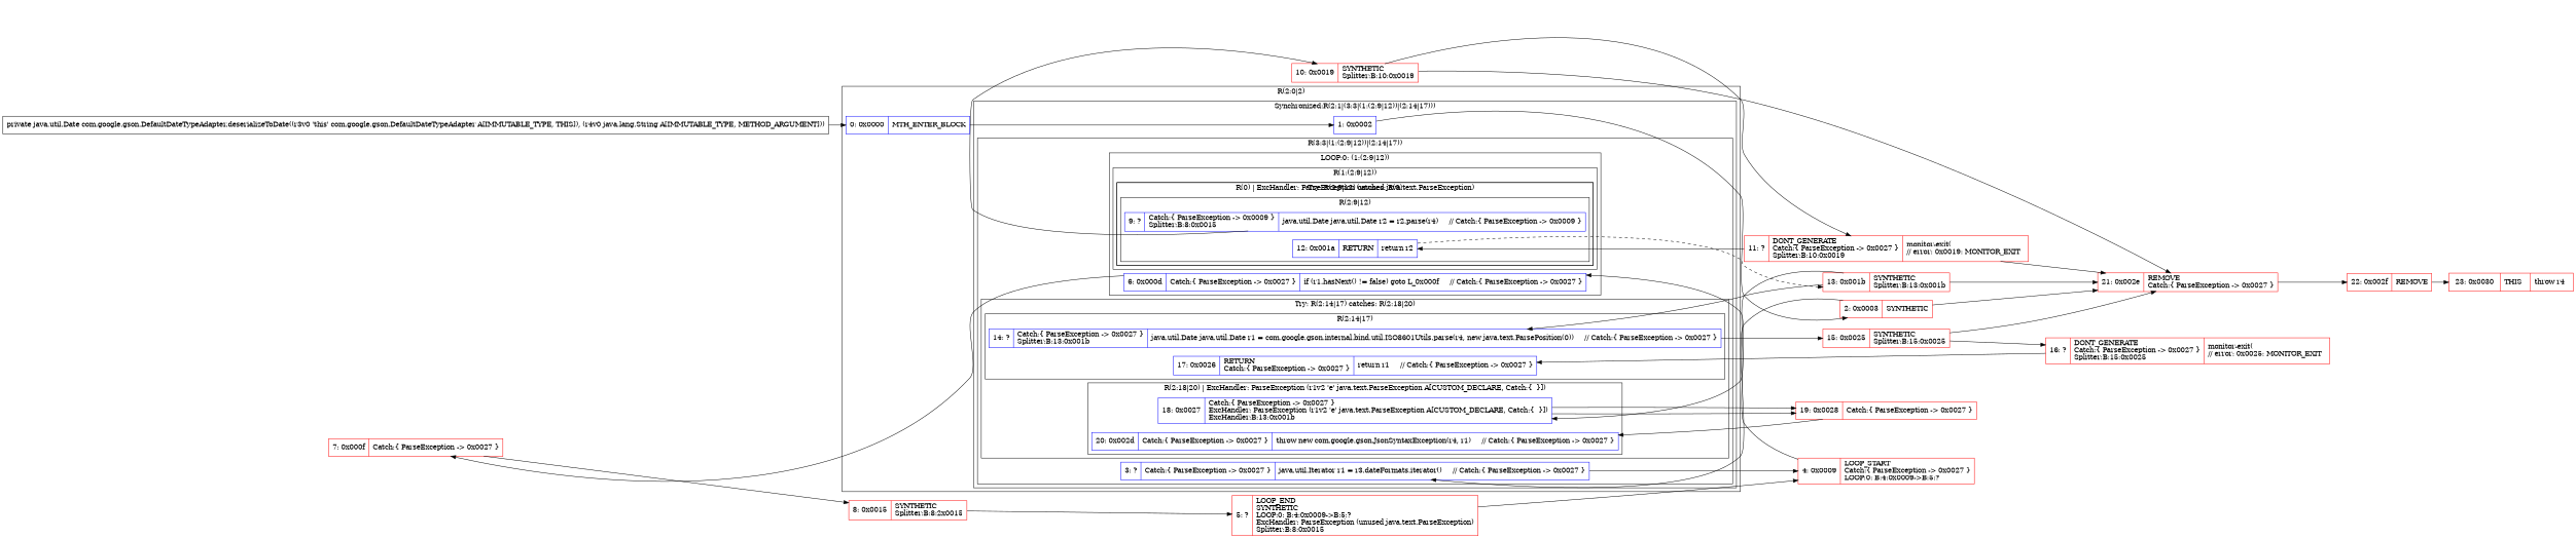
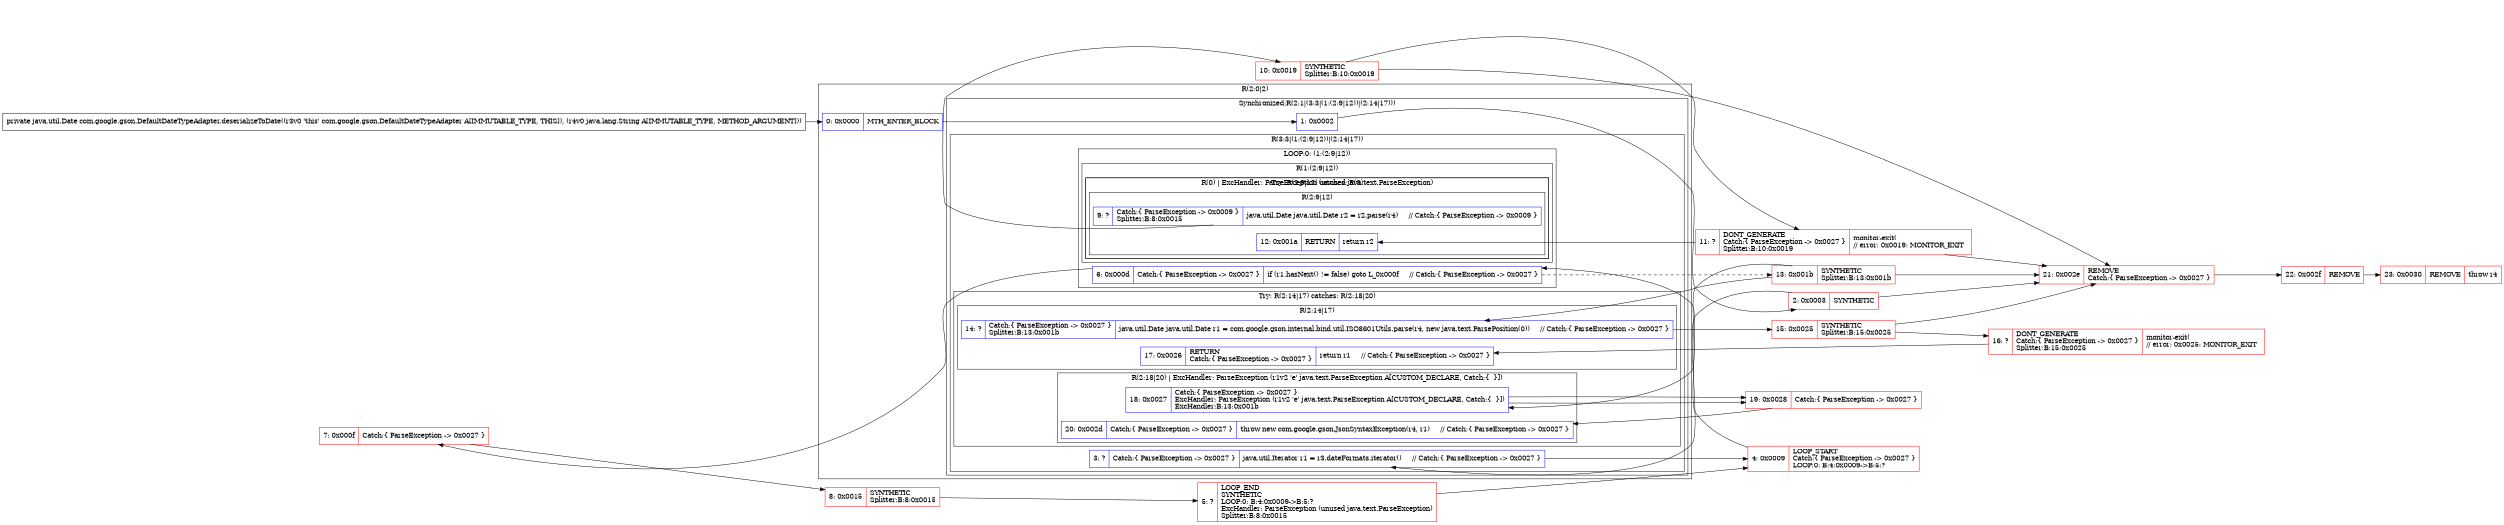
  digraph {
    rankdir=LR
    node [color=red shape=record]
    n1 [color=blue label="{9\:\ ?|Catch:\{ ParseException \-\> 0x0009 \}\lSplitter:B:8:0x0015\l|java.util.Date java.util.Date r2 = r2.parse(r4)     \/\/ Catch:\{ ParseException \-\> 0x0009 \}\l}"]
    n2 [color=blue label="{12\:\ 0x001a|RETURN\l|return r2\l}"]
    n3 [color=blue label="{6\:\ 0x000d|Catch:\{ ParseException \-\> 0x0027 \}\l|if (r1.hasNext() != false) goto L_0x000f     \/\/ Catch:\{ ParseException \-\> 0x0027 \}\l}"]
    n4 [color=blue label="{14\:\ ?|Catch:\{ ParseException \-\> 0x0027 \}\lSplitter:B:13:0x001b\l|java.util.Date java.util.Date r1 = com.google.gson.internal.bind.util.ISO8601Utils.parse(r4, new java.text.ParsePosition(0))     \/\/ Catch:\{ ParseException \-\> 0x0027 \}\l}"]
    n5 [color=blue label="{17\:\ 0x0026|RETURN\lCatch:\{ ParseException \-\> 0x0027 \}\l|return r1     \/\/ Catch:\{ ParseException \-\> 0x0027 \}\l}"]
    n6 [color=blue label="{18\:\ 0x0027|Catch:\{ ParseException \-\> 0x0027 \}\lExcHandler: ParseException (r1v2 'e' java.text.ParseException A[CUSTOM_DECLARE, Catch:\{  \}])\lExcHandler:B:13:0x001b\l}"]
    n7 [color=blue label="{20\:\ 0x002d|Catch:\{ ParseException \-\> 0x0027 \}\l|throw new com.google.gson.JsonSyntaxException(r4, r1)     \/\/ Catch:\{ ParseException \-\> 0x0027 \}\l}"]
    n8 [color=blue label="{3\:\ ?|Catch:\{ ParseException \-\> 0x0027 \}\l|java.util.Iterator r1 = r3.dateFormats.iterator()     \/\/ Catch:\{ ParseException \-\> 0x0027 \}\l}"]
    n9 [color=blue label="{1\:\ 0x0002}"]
    n10 [color=blue label="{0\:\ 0x0000|MTH_ENTER_BLOCK\l}"]
    n11 [label="{10\:\ 0x0019|SYNTHETIC\lSplitter:B:10:0x0019\l}"]
    n12 [label="{7\:\ 0x000f|Catch:\{ ParseException \-\> 0x0027 \}\l}"]
    n13 [label="{13\:\ 0x001b|SYNTHETIC\lSplitter:B:13:0x001b\l}"]
    n14 [label="{15\:\ 0x0025|SYNTHETIC\lSplitter:B:15:0x0025\l}"]
    n15 [label="{19\:\ 0x0028|Catch:\{ ParseException \-\> 0x0027 \}\l}"]
    n16 [label="{4\:\ 0x0009|LOOP_START\lCatch:\{ ParseException \-\> 0x0027 \}\lLOOP:0: B:4:0x0009\-\>B:5:?\l}"]
    n17 [label="{2\:\ 0x0003|SYNTHETIC\l}"]
    n18 [label="{21\:\ 0x002e|REMOVE\lCatch:\{ ParseException \-\> 0x0027 \}\l}"]
-   n19 [label="{8\:\ 0x0015|SYNTHETIC\lSplitter:B:8:2x0015\l}"]
+   n19 [label="{8\:\ 0x0015|SYNTHETIC\lSplitter:B:8:0x0015\l}"]
    n20 [label="{11\:\ ?|DONT_GENERATE\lCatch:\{ ParseException \-\> 0x0027 \}\lSplitter:B:10:0x0019\l|monitor\-exit(\l\/\/ error: 0x0019: MONITOR_EXIT  \l}"]
    n21 [label="{16\:\ ?|DONT_GENERATE\lCatch:\{ ParseException \-\> 0x0027 \}\lSplitter:B:15:0x0025\l|monitor\-exit(\l\/\/ error: 0x0025: MONITOR_EXIT  \l}"]
    n22 [label="{22\:\ 0x002f|REMOVE\l}"]
    n23 [label="{5\:\ ?|LOOP_END\lSYNTHETIC\lLOOP:0: B:4:0x0009\-\>B:5:?\lExcHandler: ParseException (unused java.text.ParseException)\lSplitter:B:8:0x0015\l}"]
-   n24 [label="{23\:\ 0x0030|THIS\l|throw r4\l}"]
+   n24 [label="{23\:\ 0x0030|REMOVE\l|throw r4\l}"]
    n25 [label="{private java.util.Date com.google.gson.DefaultDateTypeAdapter.deserializeToDate((r3v0 'this' com.google.gson.DefaultDateTypeAdapter A[IMMUTABLE_TYPE, THIS]), (r4v0 java.lang.String A[IMMUTABLE_TYPE, METHOD_ARGUMENT])) }" color=""]
    subgraph cluster_1 {
      label="R(2:0|2)"
      n10
      subgraph cluster_2 {
        label="Synchronized:R(2:1|(3:3|(1:(2:9|12))|(2:14|17)))"
        n9
        subgraph cluster_3 {
          label="R(3:3|(1:(2:9|12))|(2:14|17))"
          n8
          subgraph cluster_4 {
            label="LOOP:0: (1:(2:9|12))"
            n3
            subgraph cluster_5 {
              label="R(1:(2:9|12))"
              subgraph cluster_6 {
                label="Try: R(2:9|12) catches: R(0)"
                subgraph cluster_7 {
                  label="R(2:9|12)"
                  n1
                  n2
                }
                subgraph cluster_8 {
                  label="R(0) | ExcHandler: ParseException (unused java.text.ParseException)\l"
                }
              }
            }
          }
          subgraph cluster_9 {
            label="Try: R(2:14|17) catches: R(2:18|20)"
            subgraph cluster_10 {
              label="R(2:14|17)"
              n4
              n5
            }
            subgraph cluster_11 {
              label="R(2:18|20) | ExcHandler: ParseException (r1v2 'e' java.text.ParseException A[CUSTOM_DECLARE, Catch:\{  \}])\l"
              n6
              n7
            }
          }
        }
      }
    }
    subgraph cluster_12 {
      label="R(0) | ExcHandler: ParseException (unused java.text.ParseException)\l"
    }
    subgraph cluster_13 {
      label="R(2:18|20) | ExcHandler: ParseException (r1v2 'e' java.text.ParseException A[CUSTOM_DECLARE, Catch:\{  \}])\l"
    }
    n1 -> n11
    n3 -> n12
-   n2 -> n13 [style=dashed]
+   n3 -> n13 [style=dashed]
    n4 -> n14
    n6 -> n15
    n6 -> n15
    n8 -> n16
    n9 -> n17
    n10 -> n9
    n11 -> n18
    n11 -> n20
    n12 -> n19
    n13 -> n4
    n13 -> n6
    n13 -> n18
    n14 -> n18
    n14 -> n21
    n15 -> n7
    n16 -> n3
    n17 -> n8
    n17 -> n18
    n18 -> n22
    n19 -> n23
    n20 -> n2
    n20 -> n18
    n21 -> n5
    n22 -> n24
    n23 -> n16
    n25 -> n10
  }
